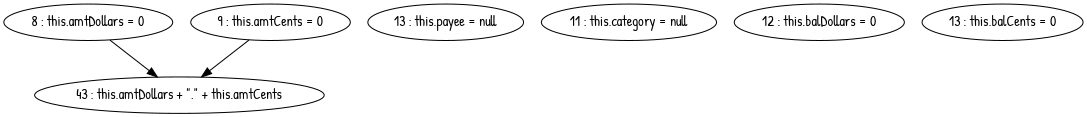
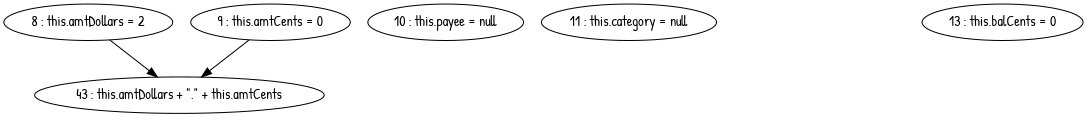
  digraph {
    fontname="Patrick Hand"
    node [fontname="Patrick Hand"]
    edge [fontname="Patrick Hand"]
-   "8 : this.amtDollars = 0"
+   "8 : this.amtDollars = 0" [label="8 : this.amtDollars = 2"]
    "43 : this.amtDollars + \".\" + this.amtCents"
    "9 : this.amtCents = 0"
-   "10 : this.payee = null" [label="13 : this.payee = null"]
+   "10 : this.payee = null"
    "11 : this.category = null"
-   "12 : this.balDollars = 0"
    "13 : this.balCents = 0"
    "8 : this.amtDollars = 0" -> "43 : this.amtDollars + \".\" + this.amtCents"
    "9 : this.amtCents = 0" -> "43 : this.amtDollars + \".\" + this.amtCents"
  }
